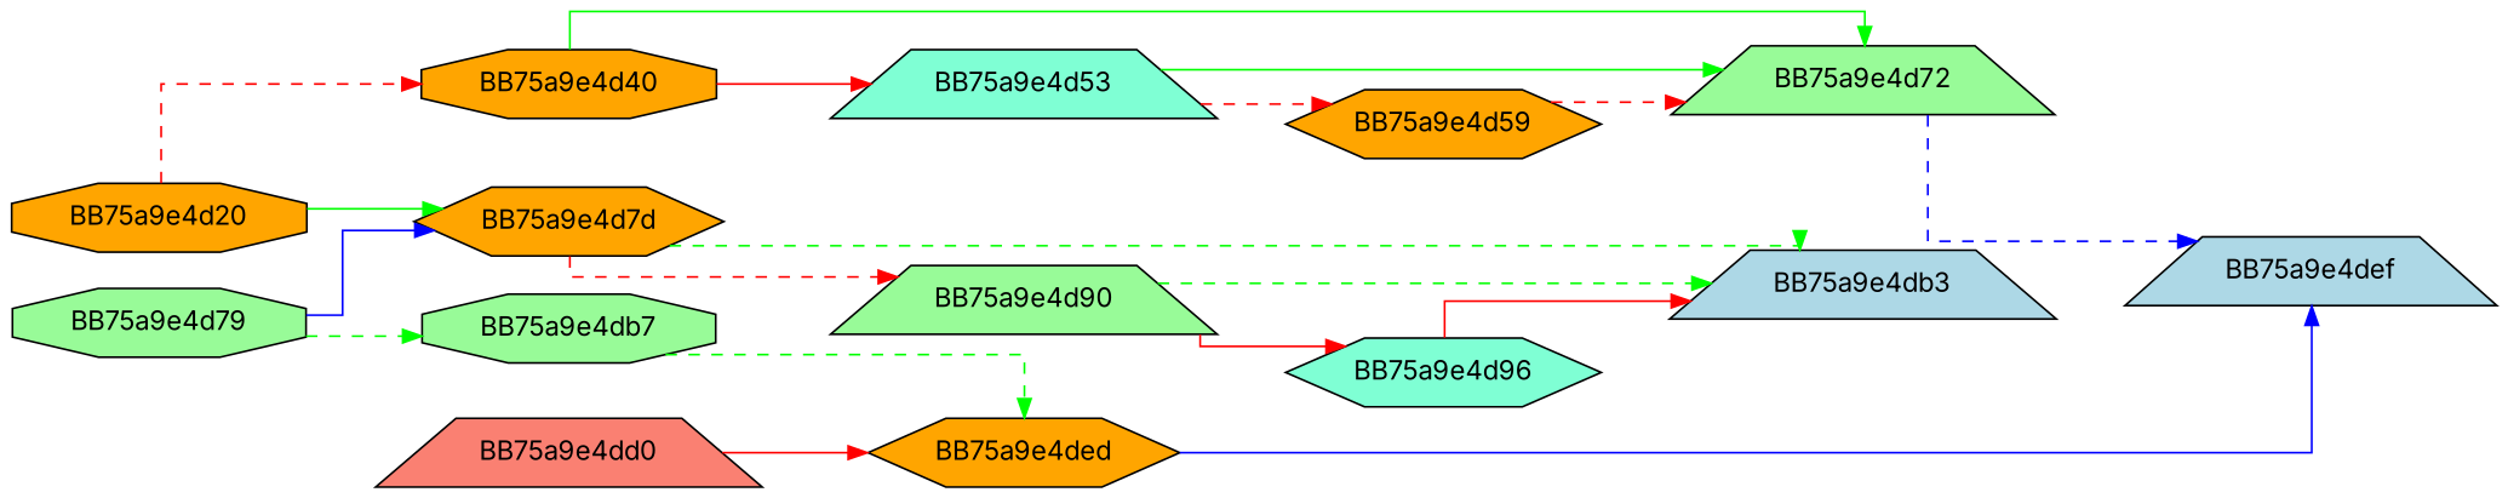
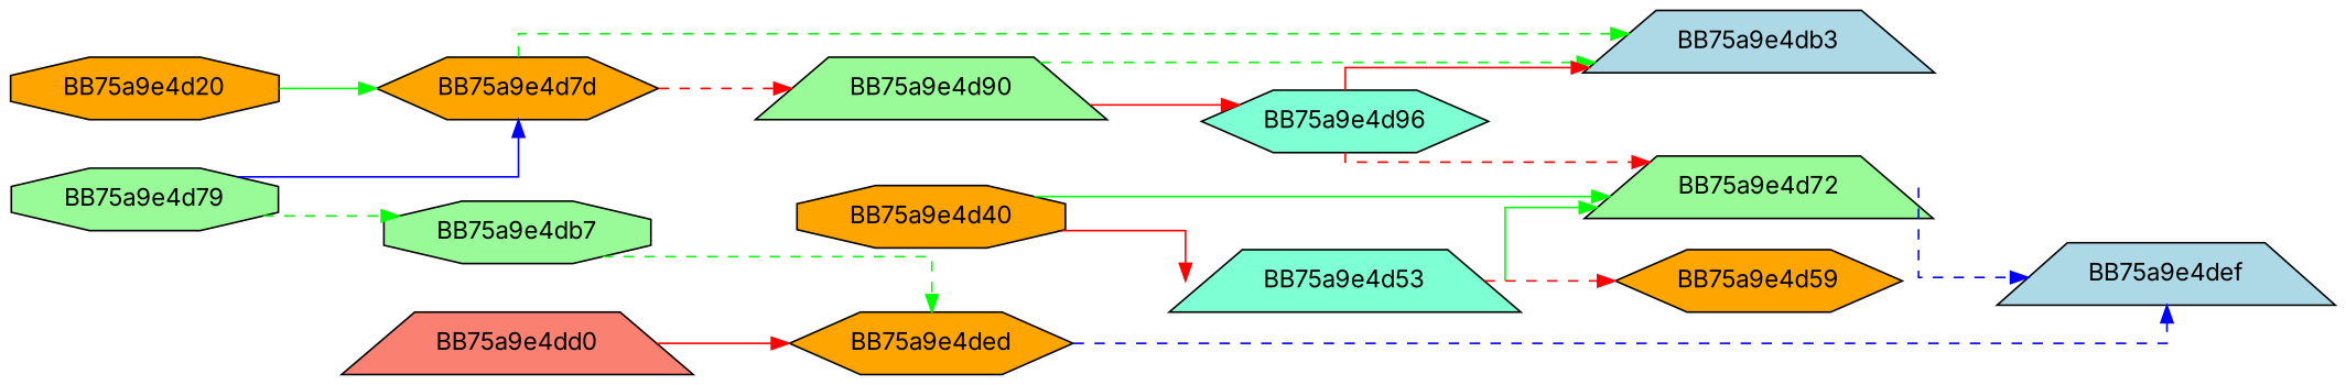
  digraph {
    fontname=Inter
    rankdir=LR
    splines=ortho
    node [fillcolor=orange fontname=Inter shape=trapezium style=filled]
    edge [color=red fontname=Inter style=dashed]
    BB75a9e4d20 [shape=octagon]
    BB75a9e4d40 [shape=octagon]
    BB75a9e4d7d [shape=hexagon]
    BB75a9e4d79 [fillcolor=palegreen shape=octagon]
    BB75a9e4db7 [fillcolor=palegreen shape=octagon]
    BB75a9e4d72 [fillcolor=palegreen]
    BB75a9e4d53 [fillcolor=aquamarine]
    BB75a9e4ded [shape=hexagon]
    BB75a9e4db3 [fillcolor=lightblue]
    BB75a9e4d90 [fillcolor=palegreen]
    BB75a9e4def [fillcolor=lightblue]
    BB75a9e4d59 [shape=hexagon]
    BB75a9e4d96 [fillcolor=aquamarine shape=hexagon]
    BB75a9e4dd0 [fillcolor=salmon]
-   BB75a9e4d20 -> BB75a9e4d40
    BB75a9e4d20 -> BB75a9e4d7d [color=green style=solid]
    BB75a9e4d40 -> BB75a9e4d72 [color=green style=solid]
    BB75a9e4d40 -> BB75a9e4d53 [style=solid]
    BB75a9e4d7d -> BB75a9e4db3 [color=green]
    BB75a9e4d7d -> BB75a9e4d90
    BB75a9e4d79 -> BB75a9e4d7d [color=blue style=solid]
    BB75a9e4d79 -> BB75a9e4db7 [color=green]
    BB75a9e4db7 -> BB75a9e4ded [color=green]
    BB75a9e4d72 -> BB75a9e4def [color=blue]
    BB75a9e4d53 -> BB75a9e4d72 [color=green style=solid]
    BB75a9e4d53 -> BB75a9e4d59
-   BB75a9e4ded -> BB75a9e4def [color=blue style=solid]
+   BB75a9e4ded -> BB75a9e4def [color=blue]
    BB75a9e4d90 -> BB75a9e4db3 [color=green]
    BB75a9e4d90 -> BB75a9e4d96 [style=solid]
-   BB75a9e4d59 -> BB75a9e4d72
+   BB75a9e4d96 -> BB75a9e4d72
    BB75a9e4d96 -> BB75a9e4db3 [style=solid]
    BB75a9e4dd0 -> BB75a9e4ded [style=solid]
  }
